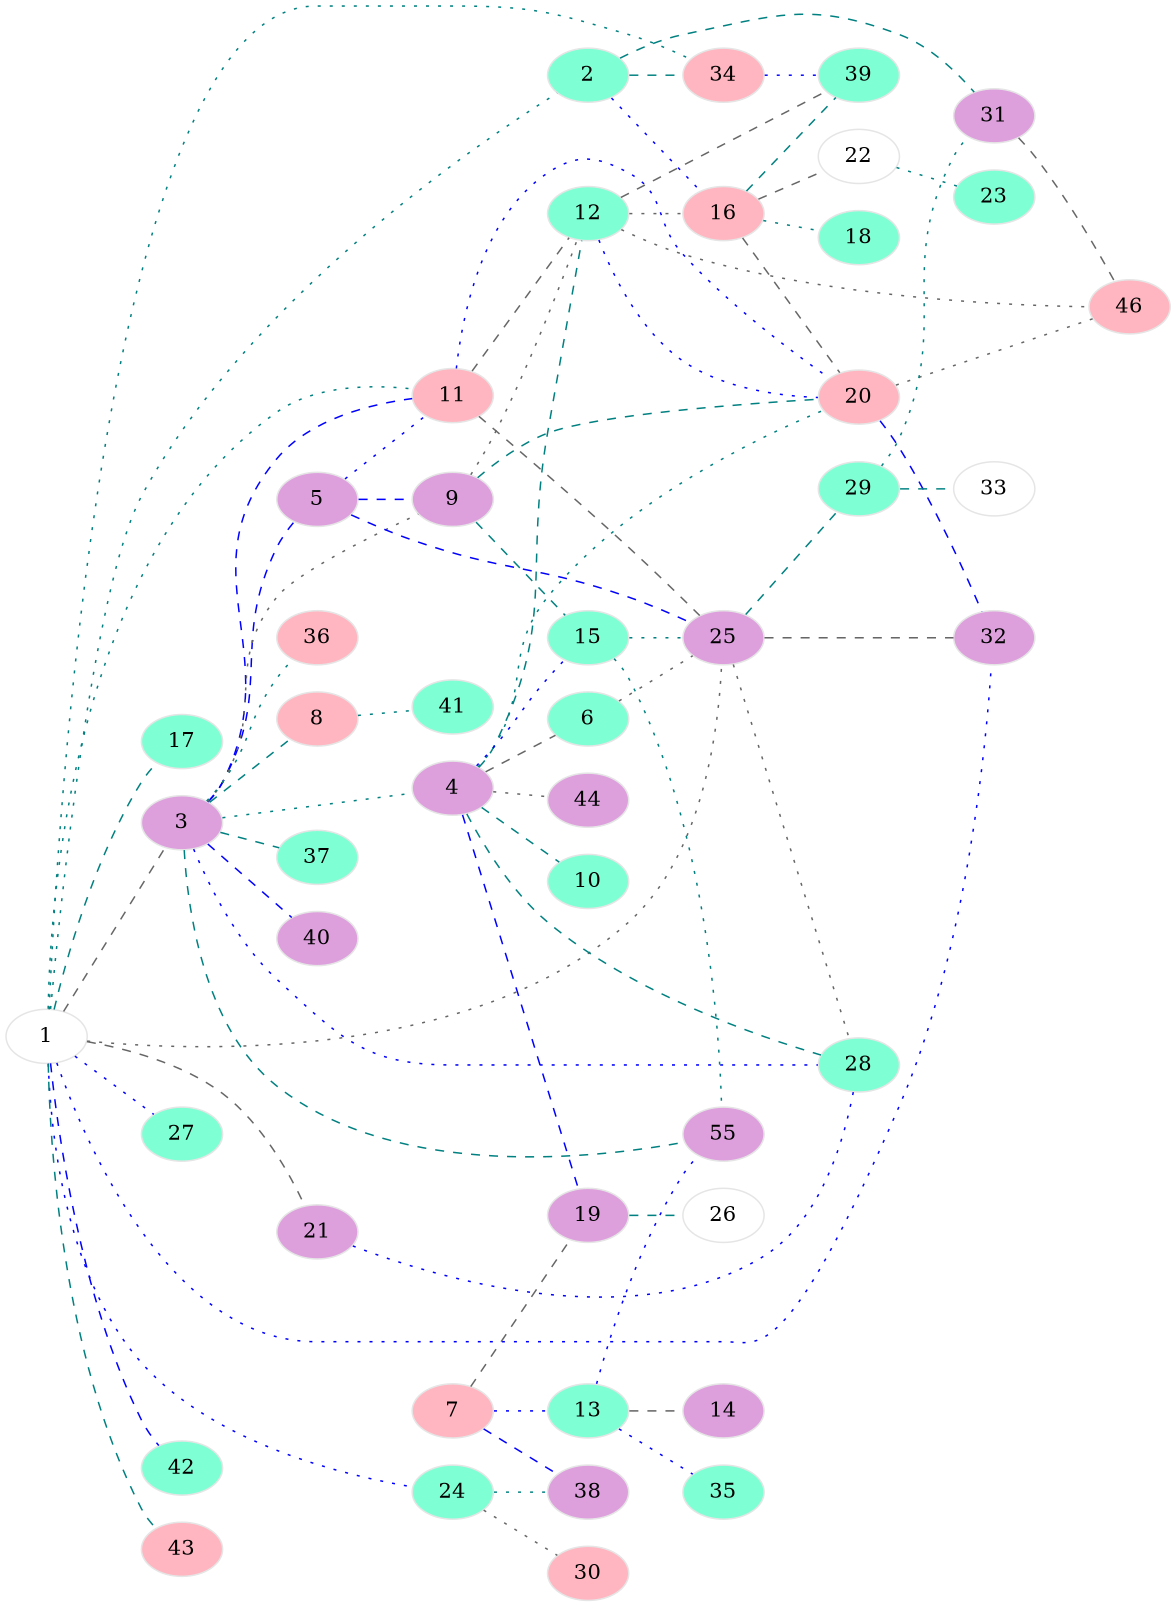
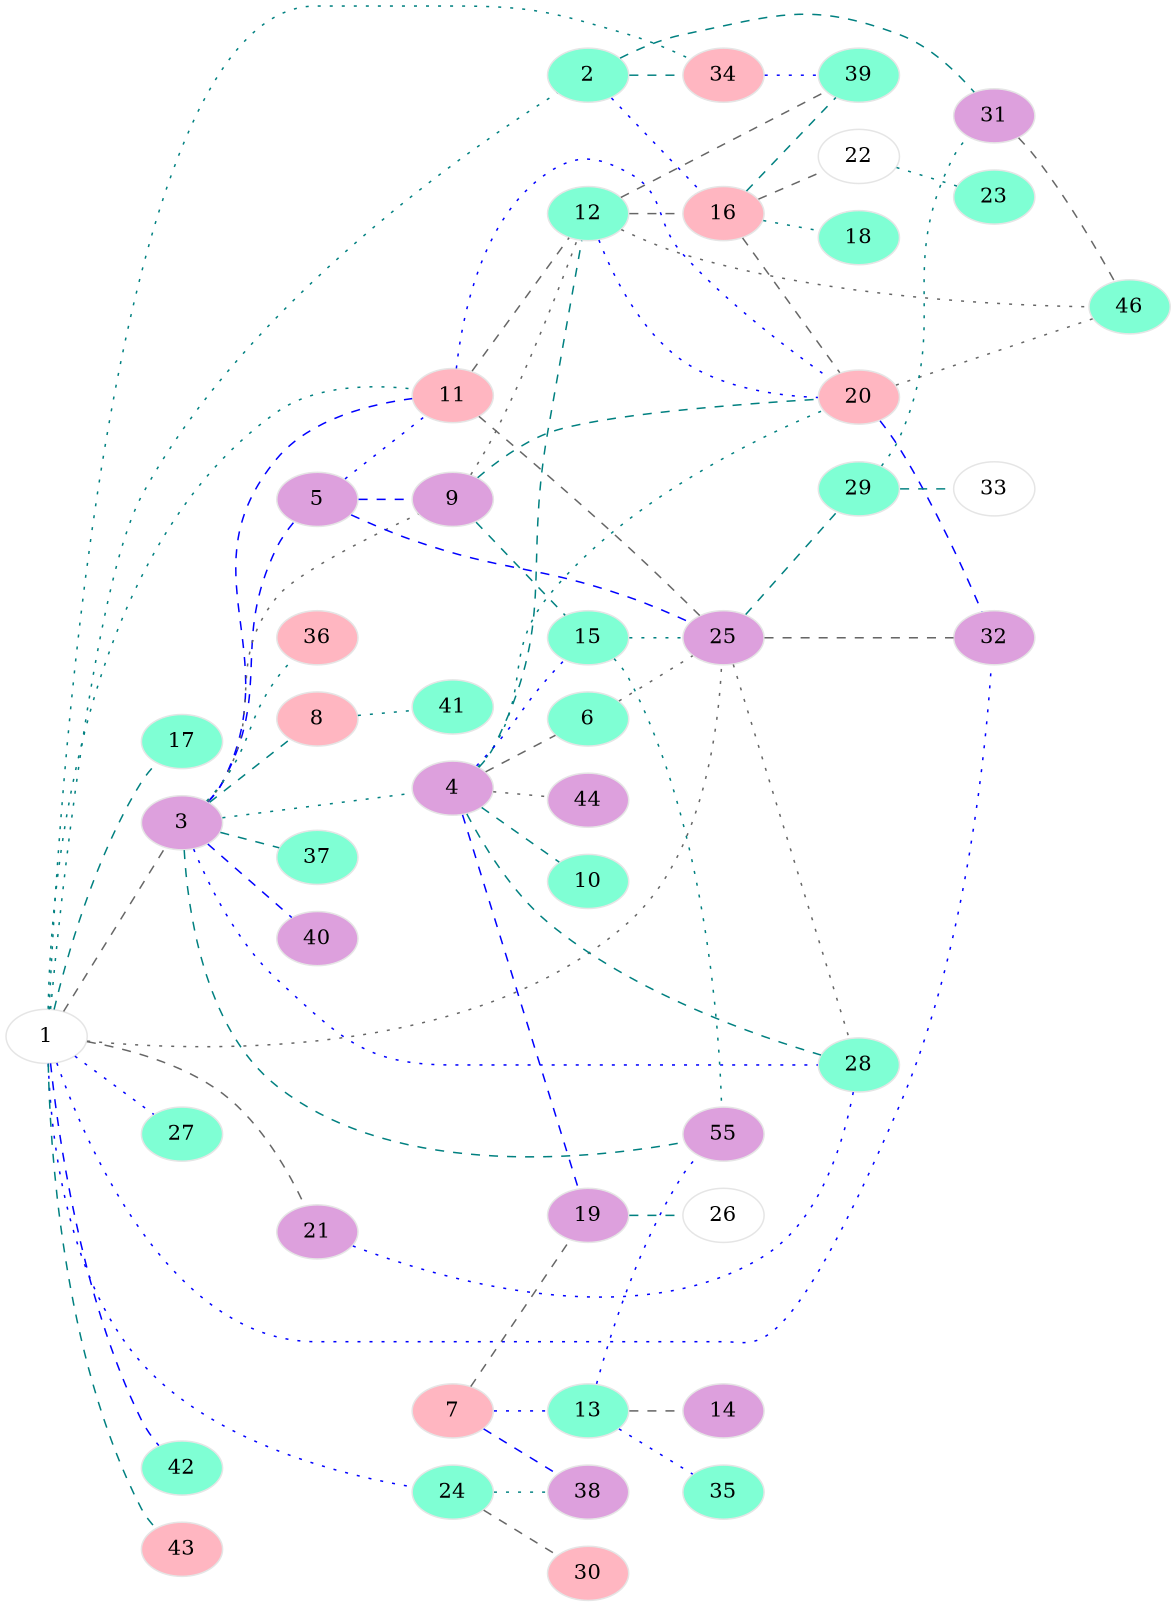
  graph {
    rankdir=LR
    node [color=gray90 fillcolor=aquamarine style=filled]
    edge [color=teal style=dotted weight=1.0]
    1 [fillcolor=white]
    2
    3 [fillcolor=plum]
    11 [fillcolor=lightpink]
    17
    21 [fillcolor=plum]
    24
    25 [fillcolor=plum]
    27
    32 [fillcolor=plum]
    34 [fillcolor=lightpink]
    42
    43 [fillcolor=lightpink]
    16 [fillcolor=lightpink]
    31 [fillcolor=plum]
    4 [fillcolor=plum]
    5 [fillcolor=plum]
    8 [fillcolor=lightpink]
    9 [fillcolor=plum]
    28
    36 [fillcolor=lightpink]
    37
    40 [fillcolor=plum]
    n24 [fillcolor=plum label=55]
    12
    20 [fillcolor=lightpink]
    38 [fillcolor=plum]
    30 [fillcolor=lightpink]
    29
    39
    18
    22 [fillcolor=white]
-   46 [fillcolor=lightpink]
+   46
    44 [fillcolor=plum]
    6
    10
    15
    19 [fillcolor=plum]
    41
    7 [fillcolor=lightpink]
    13
    14 [fillcolor=plum]
    35
    26 [fillcolor=white]
    23
    33 [fillcolor=white]
    1 -- 2
    1 -- 3 [color=gray40 style=dashed]
    1 -- 11
    1 -- 17 [style=dashed]
    1 -- 21 [color=gray40 style=dashed]
    1 -- 24 [color=blue]
    1 -- 25 [color=gray40]
    1 -- 27 [color=blue]
    1 -- 32 [color=blue]
    1 -- 34
    1 -- 42 [color=blue style=dashed]
    1 -- 43 [style=dashed]
    2 -- 34 [style=dashed]
    2 -- 16 [color=blue weight=2.0]
    2 -- 31 [style=dashed]
    3 -- 11 [color=blue style=dashed]
    3 -- 4 [weight=2.0]
    3 -- 5 [color=blue style=dashed]
    3 -- 8 [style=dashed]
    3 -- 9 [color=gray40]
    3 -- 28 [color=blue weight=2.0]
    3 -- 36
    3 -- 37 [style=dashed]
    3 -- 40 [color=blue style=dashed]
    3 -- n24 [style=dashed]
    11 -- 25 [color=gray40 style=dashed]
    11 -- 12 [color=gray40 style=dashed]
    11 -- 20 [color=blue]
    21 -- 28 [color=blue]
    24 -- 38
-   24 -- 30 [color=gray40]
+   24 -- 30 [color=gray40 style=dashed]
    25 -- 32 [color=gray40 style=dashed]
    25 -- 28 [color=gray40]
    25 -- 29 [style=dashed]
    34 -- 39 [color=blue]
    16 -- 20 [color=gray40 style=dashed]
    16 -- 39 [style=dashed]
    16 -- 18
    16 -- 22 [color=gray40 style=dashed]
    31 -- 46 [color=gray40 style=dashed]
    4 -- 28 [style=dashed]
    4 -- 12 [style=dashed]
    4 -- 20
    4 -- 44 [color=gray40]
    4 -- 6 [color=gray40 style=dashed]
    4 -- 10 [style=dashed]
    4 -- 15 [color=blue]
    4 -- 19 [color=blue style=dashed]
    5 -- 11 [color=blue]
    5 -- 25 [color=blue style=dashed]
    5 -- 9 [color=blue style=dashed weight=3.0]
    8 -- 41
    9 -- 12 [color=gray40]
    9 -- 20 [style=dashed]
    9 -- 15 [style=dashed]
-   12 -- 16 [color=gray40 weight=15.0]
+   12 -- 16 [color=gray40 style=dashed weight=15.0]
    12 -- 20 [color=blue weight=2.0]
    12 -- 39 [color=gray40 style=dashed]
    12 -- 46 [color=gray40]
    20 -- 32 [color=blue style=dashed]
    20 -- 46 [color=gray40]
    29 -- 31
    29 -- 33 [style=dashed]
    22 -- 23
    6 -- 25 [color=gray40]
    15 -- 25
    15 -- n24
    19 -- 26 [style=dashed]
    7 -- 38 [color=blue style=dashed]
    7 -- 19 [color=gray40 style=dashed]
    7 -- 13 [color=blue]
    13 -- n24 [color=blue]
    13 -- 14 [color=gray40 style=dashed]
    13 -- 35 [color=blue]
  }
